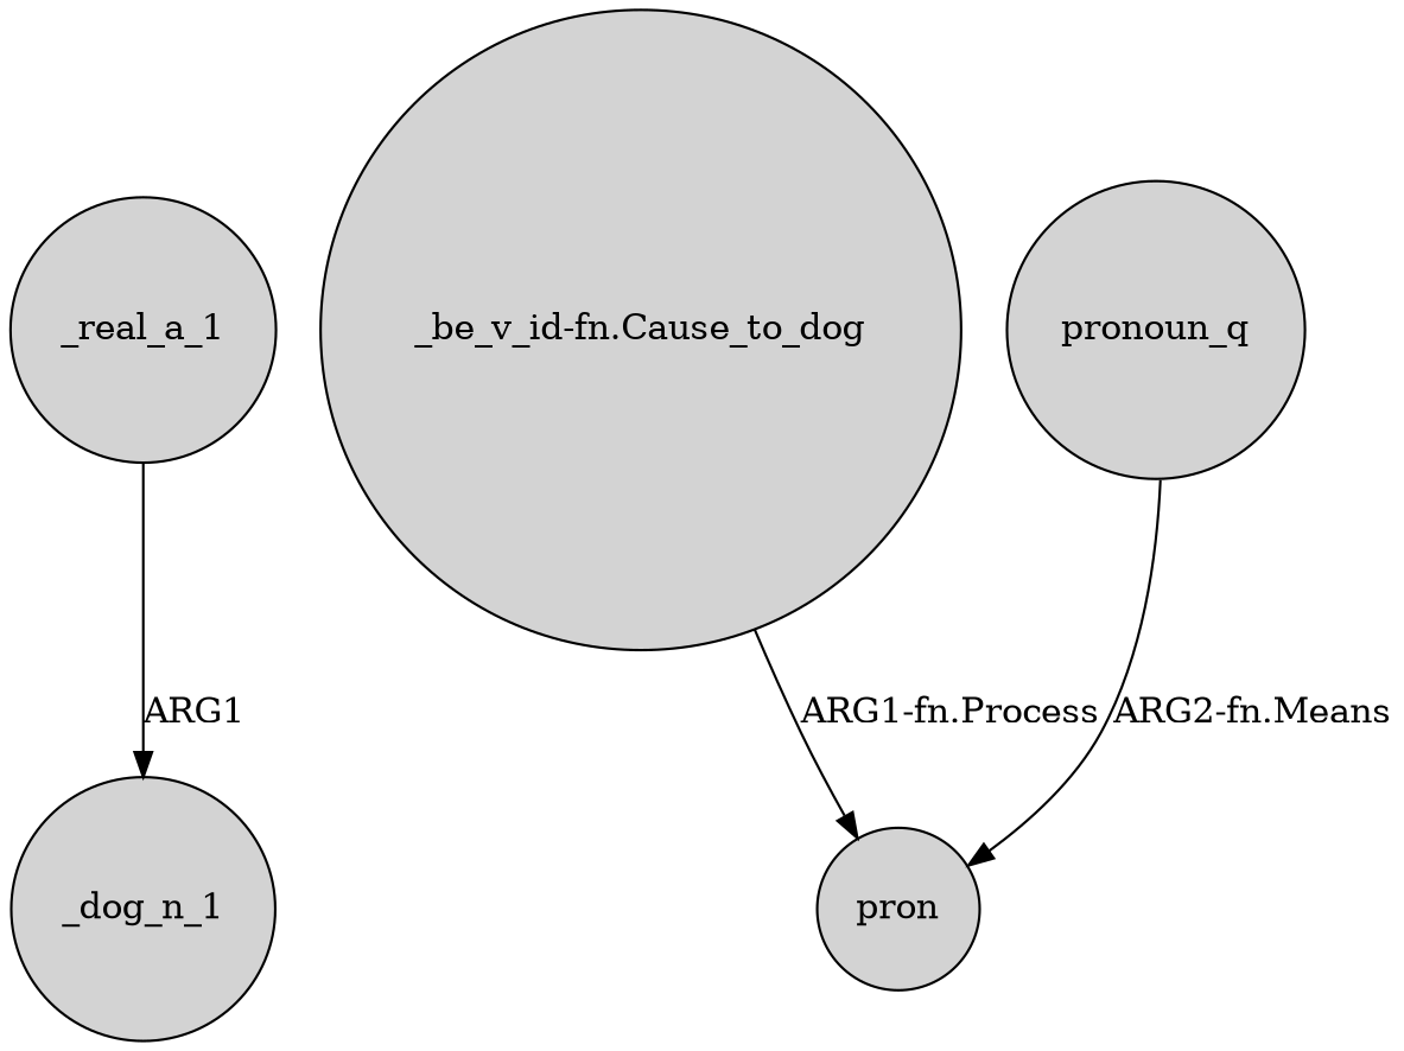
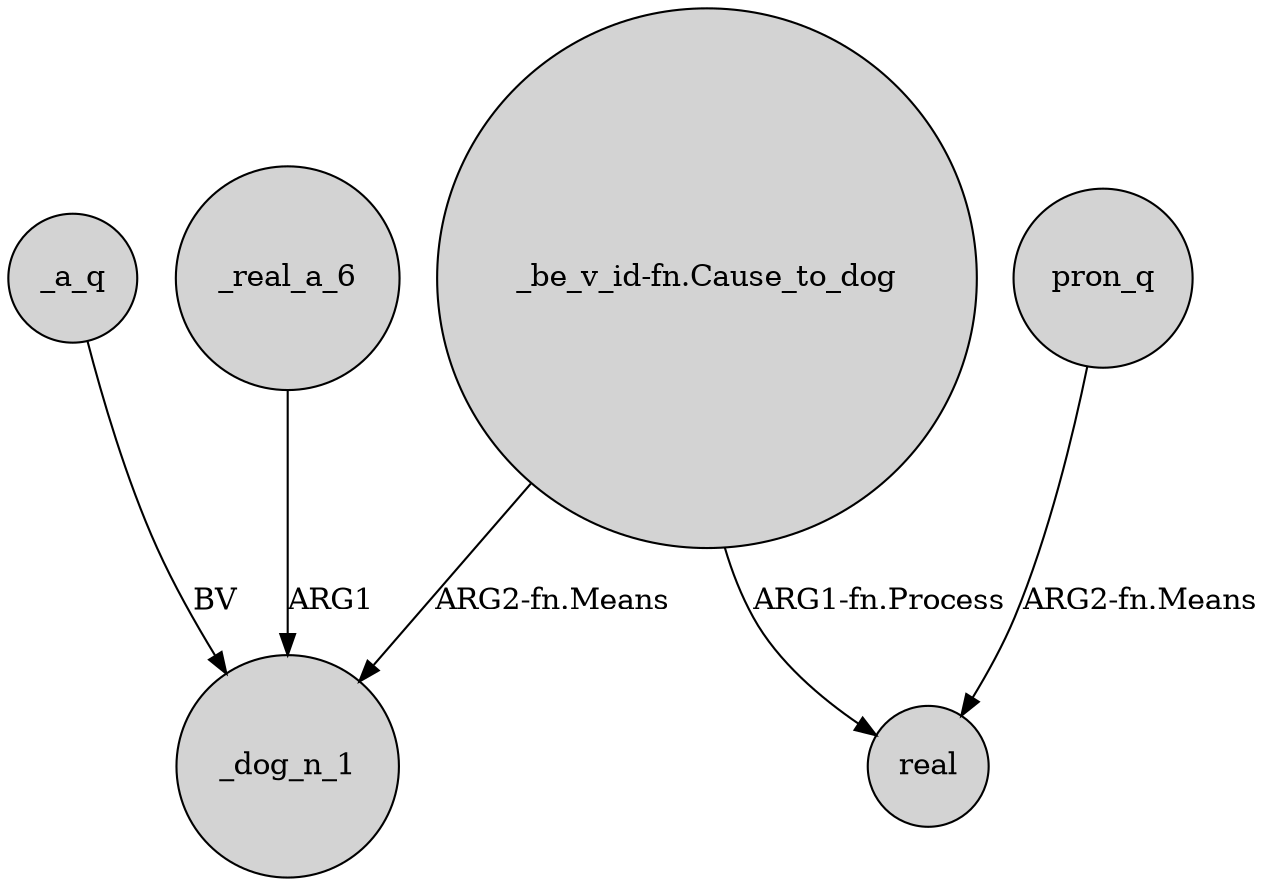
  digraph {
    node [shape=circle style=filled]
+   _a_q
    _dog_n_1
    n3 [label="_be_v_id-fn.Cause_to_dog"]
-   pron
-   _real_a_1
-   pronoun_q
+   pron [label=real]
+   _real_a_1 [label=_real_a_6]
+   pronoun_q [label=pron_q]
+   _a_q -> _dog_n_1 [label=BV]
+   n3 -> _dog_n_1 [label="ARG2-fn.Means"]
    n3 -> pron [label="ARG1-fn.Process"]
    _real_a_1 -> _dog_n_1 [label=ARG1]
    pronoun_q -> pron [label="ARG2-fn.Means"]
  }
